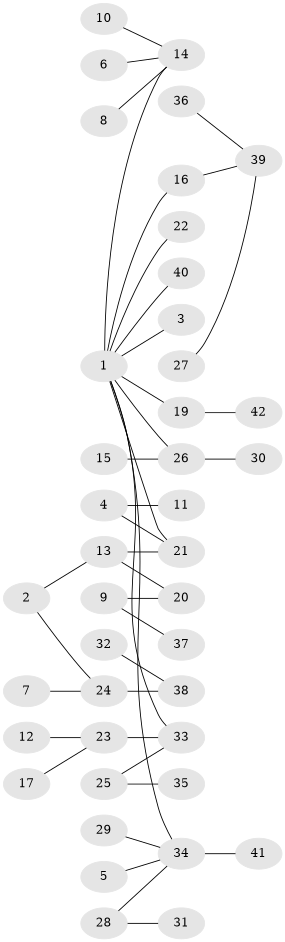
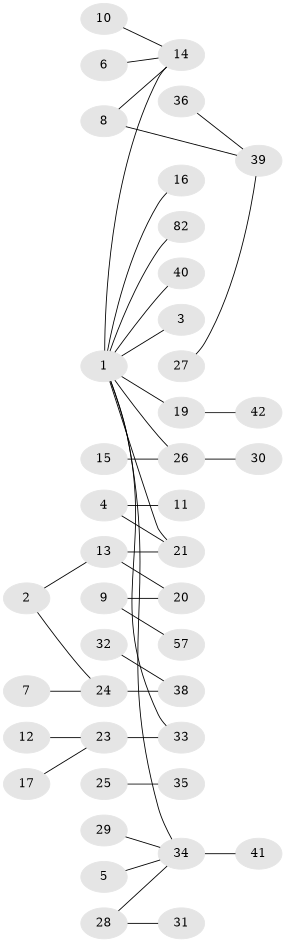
  graph {
    fontname="DejaVu Serif"
    rankdir=LR
    node [color=gray90 fontname="DejaVu Serif" style=filled]
    edge [fontname="DejaVu Serif" weight=1.0]
    1
    3
    14
    16
    19
    21
-   22
+   22 [label=82]
    26
    33
    34
    40
    42
    30
    41
    2
    13
    24
    20
    38
    4
    11
    5
    6
    7
    8
    39
    9
-   37
+   37 [label=57]
    10
    12
    23
    15
    17
    25
    35
    27
    28
    31
    29
    32
    36
    1 -- 3
    1 -- 14
    1 -- 16
    1 -- 19
    1 -- 21
    1 -- 22
    1 -- 26
    1 -- 33
    1 -- 34
    1 -- 40
    19 -- 42
    26 -- 30
    34 -- 41
    2 -- 13
    2 -- 24
    13 -- 21
    13 -- 20
    24 -- 38
    4 -- 21
    4 -- 11
    5 -- 34
    6 -- 14
    7 -- 24
    8 -- 14
-   16 -- 39
+   8 -- 39
    9 -- 20
    9 -- 37
    10 -- 14
    12 -- 23
    23 -- 33
    15 -- 26
    17 -- 23
-   25 -- 33
    25 -- 35
    27 -- 39
    28 -- 34
    28 -- 31
    29 -- 34
    32 -- 38
    36 -- 39
  }
